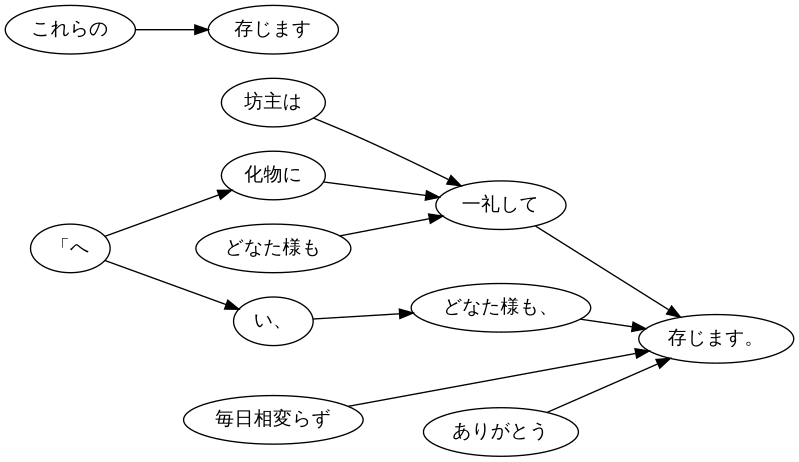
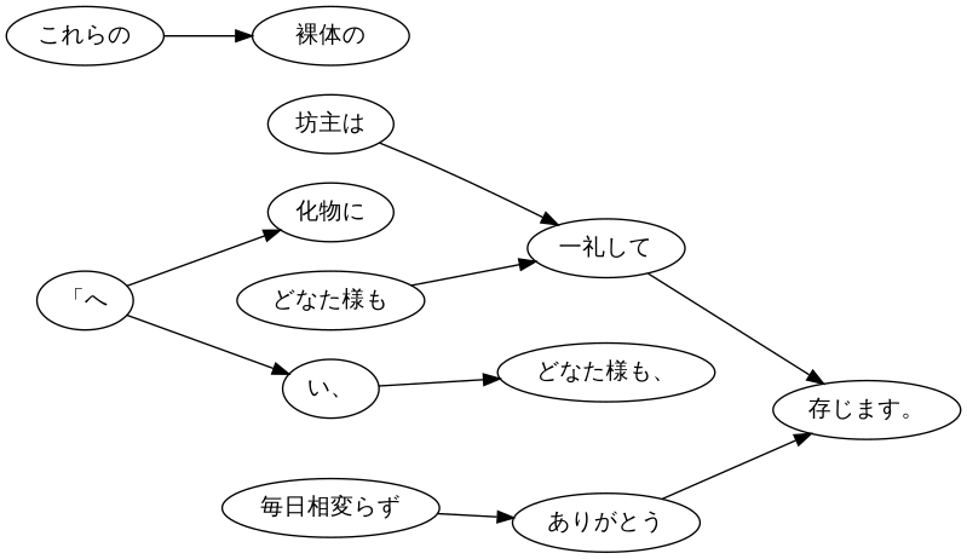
  digraph {
    rankdir=LR
    n1 [label="坊主は"]
    n2 [label="一礼して"]
    n3 [label="存じます。"]
    n4 [label="どなた様も"]
    n5 [label="これらの"]
-   n6 [label="存じます"]
+   n6 [label="裸体の"]
    n7 [label="化物に"]
    n8 [label="「へ"]
    n9 [label="い、"]
    n10 [label="どなた様も、"]
    n11 [label="毎日相変らず"]
    n12 [label="ありがとう"]
    n1 -> n2
    n2 -> n3
    n4 -> n2
    n5 -> n6
-   n7 -> n2
    n8 -> n7
    n8 -> n9
    n9 -> n10
-   n10 -> n3
-   n11 -> n3
+   n11 -> n12
    n12 -> n3
  }
